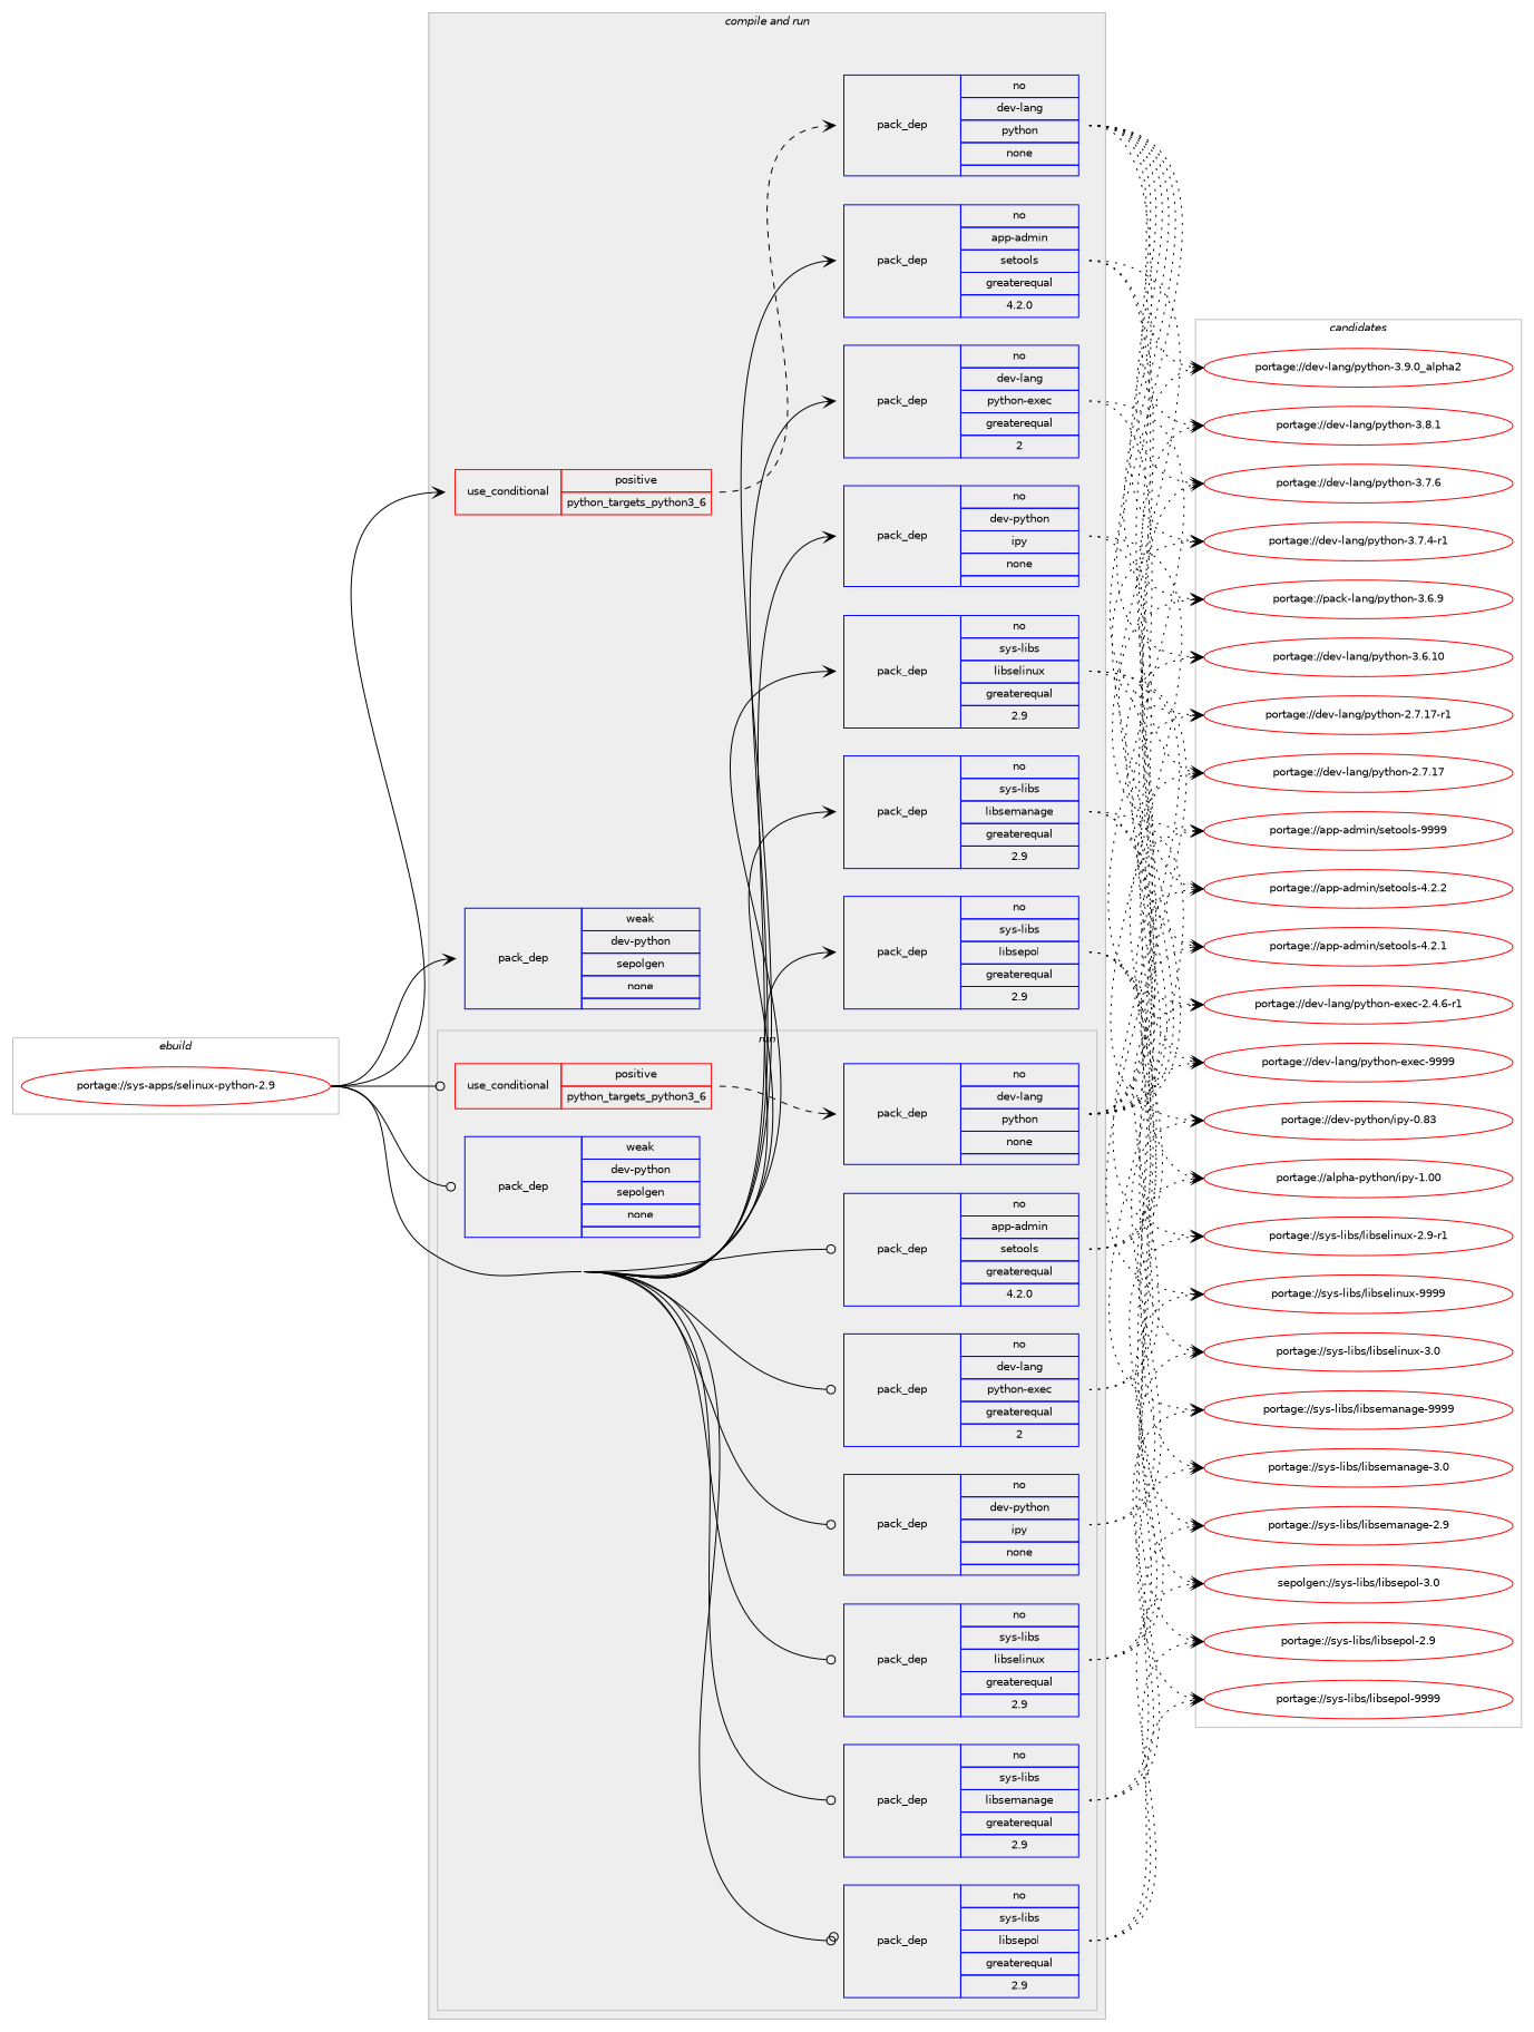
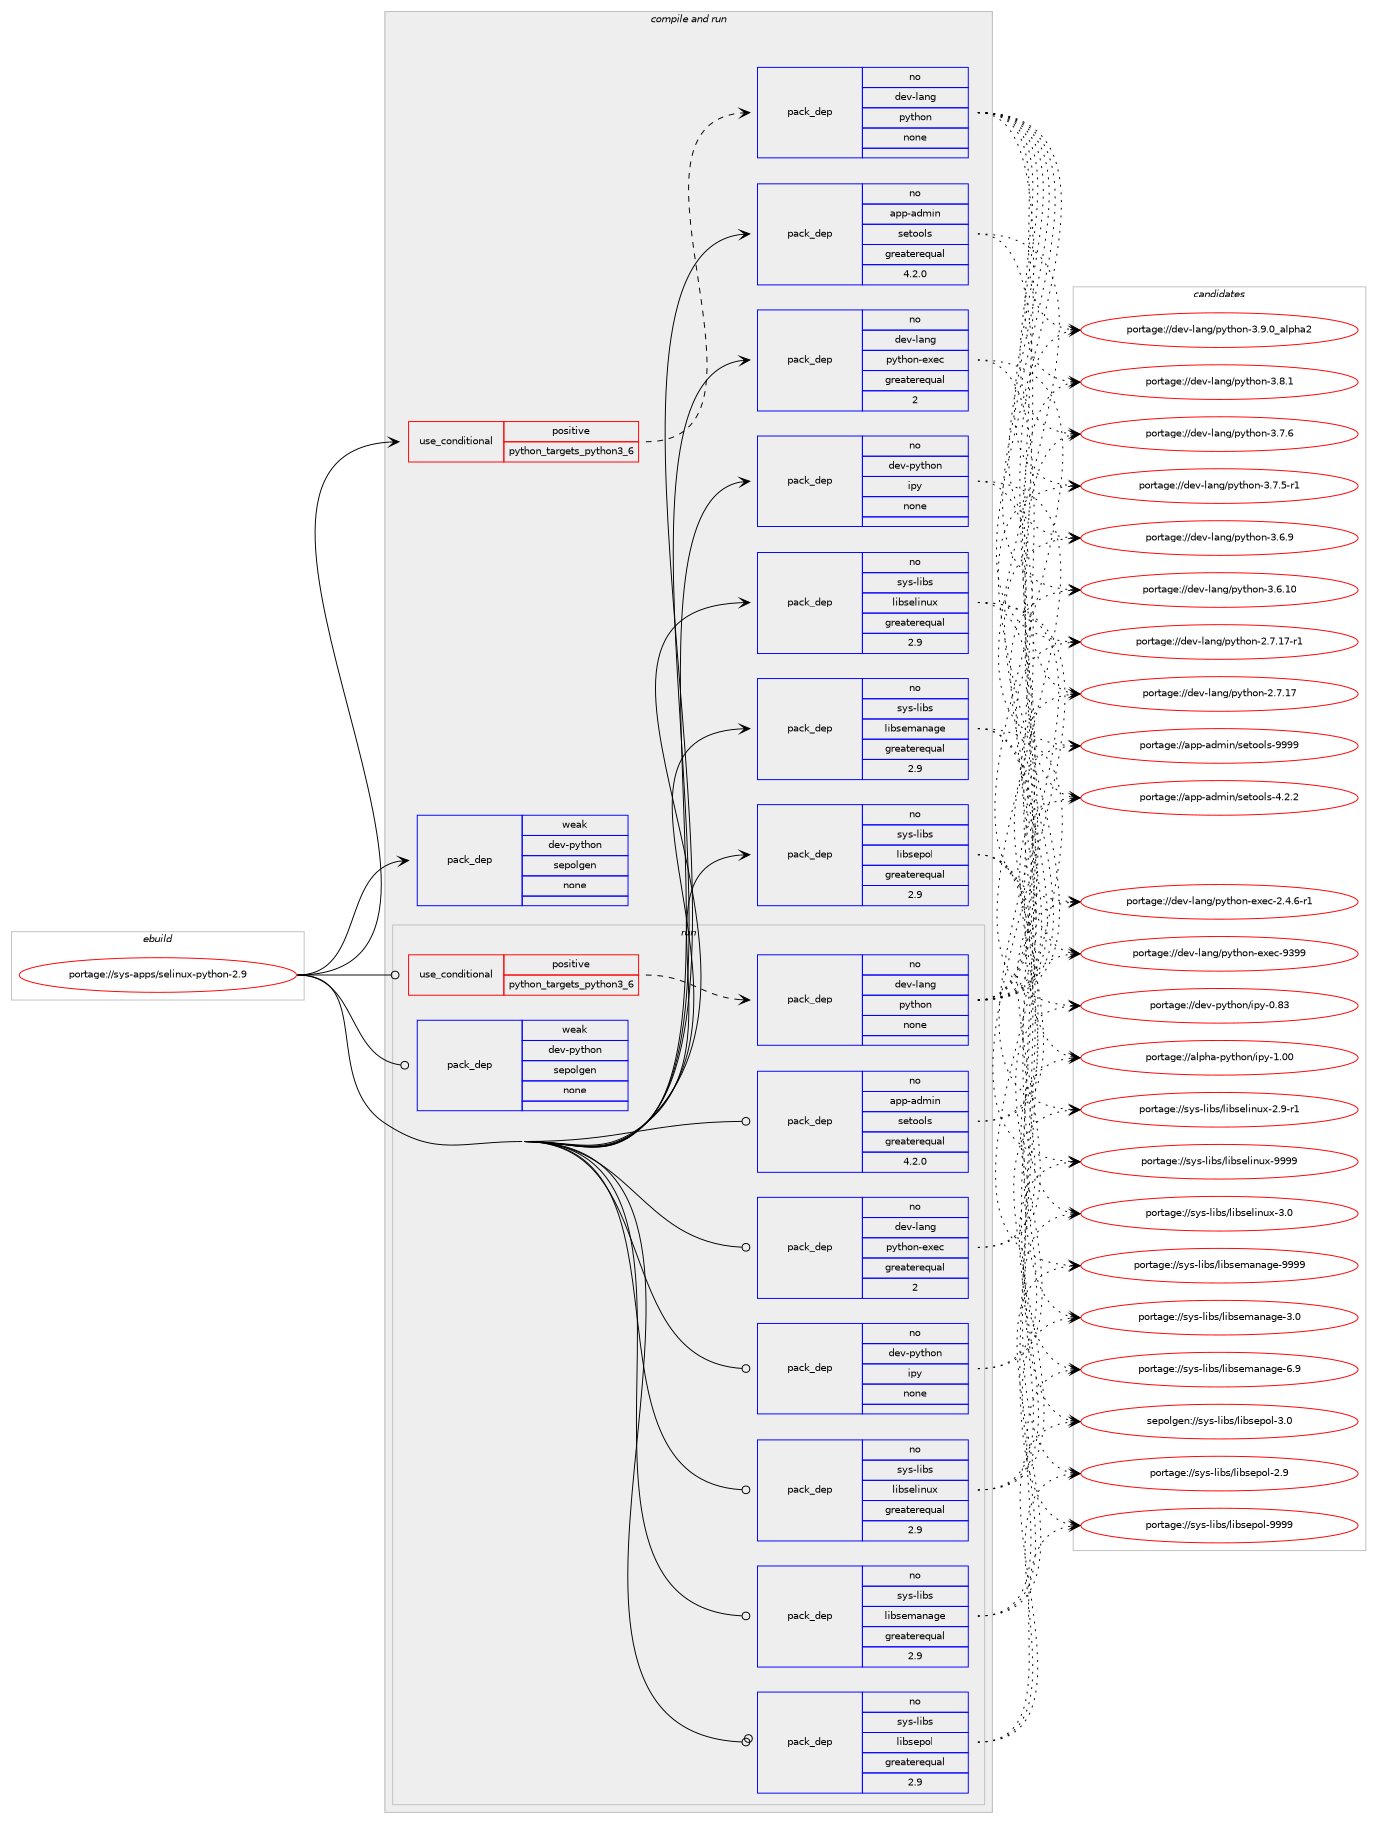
  digraph {
    compound=true
    concentrate=true
    fontname=Helvetica
    fontsize=10
    newrank=true
    rankdir=LR
    ranksep=1.5
    node [color=red fontname=Helvetica fontsize=10]
    edge [arrowhead=vee headport=w style=dotted tailport=e weight=100]
    n1 [label="portage://sys-apps/selinux-python-2.9" width=4]
    n2 [color=blue label=<<TABLE BORDER="0" CELLBORDER="1" CELLSPACING="0" CELLPADDING="4" WIDTH="220"><TR><TD ROWSPAN="6" CELLPADDING="30">pack_dep</TD></TR><TR><TD WIDTH="110">no</TD></TR><TR><TD>dev-lang</TD></TR><TR><TD>python</TD></TR><TR><TD>none</TD></TR><TR><TD></TD></TR></TABLE>> shape=none]
    n3 [label=<<TABLE BORDER="0" CELLBORDER="1" CELLSPACING="0" CELLPADDING="4"><TR><TD ROWSPAN="3" CELLPADDING="10">use_conditional</TD></TR><TR><TD>positive</TD></TR><TR><TD>python_targets_python3_6</TD></TR></TABLE>> shape=none]
    n4 [color=blue label=<<TABLE BORDER="0" CELLBORDER="1" CELLSPACING="0" CELLPADDING="4" WIDTH="220"><TR><TD ROWSPAN="6" CELLPADDING="30">pack_dep</TD></TR><TR><TD WIDTH="110">no</TD></TR><TR><TD>app-admin</TD></TR><TR><TD>setools</TD></TR><TR><TD>greaterequal</TD></TR><TR><TD>4.2.0</TD></TR></TABLE>> shape=none]
    n5 [color=blue label=<<TABLE BORDER="0" CELLBORDER="1" CELLSPACING="0" CELLPADDING="4" WIDTH="220"><TR><TD ROWSPAN="6" CELLPADDING="30">pack_dep</TD></TR><TR><TD WIDTH="110">no</TD></TR><TR><TD>dev-lang</TD></TR><TR><TD>python-exec</TD></TR><TR><TD>greaterequal</TD></TR><TR><TD>2</TD></TR></TABLE>> shape=none]
    n6 [color=blue label=<<TABLE BORDER="0" CELLBORDER="1" CELLSPACING="0" CELLPADDING="4" WIDTH="220"><TR><TD ROWSPAN="6" CELLPADDING="30">pack_dep</TD></TR><TR><TD WIDTH="110">no</TD></TR><TR><TD>dev-python</TD></TR><TR><TD>ipy</TD></TR><TR><TD>none</TD></TR><TR><TD></TD></TR></TABLE>> shape=none]
    n7 [color=blue label=<<TABLE BORDER="0" CELLBORDER="1" CELLSPACING="0" CELLPADDING="4" WIDTH="220"><TR><TD ROWSPAN="6" CELLPADDING="30">pack_dep</TD></TR><TR><TD WIDTH="110">no</TD></TR><TR><TD>sys-libs</TD></TR><TR><TD>libselinux</TD></TR><TR><TD>greaterequal</TD></TR><TR><TD>2.9</TD></TR></TABLE>> shape=none]
    n8 [color=blue label=<<TABLE BORDER="0" CELLBORDER="1" CELLSPACING="0" CELLPADDING="4" WIDTH="220"><TR><TD ROWSPAN="6" CELLPADDING="30">pack_dep</TD></TR><TR><TD WIDTH="110">no</TD></TR><TR><TD>sys-libs</TD></TR><TR><TD>libsemanage</TD></TR><TR><TD>greaterequal</TD></TR><TR><TD>2.9</TD></TR></TABLE>> shape=none]
    n9 [color=blue label=<<TABLE BORDER="0" CELLBORDER="1" CELLSPACING="0" CELLPADDING="4" WIDTH="220"><TR><TD ROWSPAN="6" CELLPADDING="30">pack_dep</TD></TR><TR><TD WIDTH="110">no</TD></TR><TR><TD>sys-libs</TD></TR><TR><TD>libsepol</TD></TR><TR><TD>greaterequal</TD></TR><TR><TD>2.9</TD></TR></TABLE>> shape=none]
    n10 [color=blue label=<<TABLE BORDER="0" CELLBORDER="1" CELLSPACING="0" CELLPADDING="4" WIDTH="220"><TR><TD ROWSPAN="6" CELLPADDING="30">pack_dep</TD></TR><TR><TD WIDTH="110">weak</TD></TR><TR><TD>dev-python</TD></TR><TR><TD>sepolgen</TD></TR><TR><TD>none</TD></TR><TR><TD></TD></TR></TABLE>> shape=none]
    n11 [color=blue label=<<TABLE BORDER="0" CELLBORDER="1" CELLSPACING="0" CELLPADDING="4" WIDTH="220"><TR><TD ROWSPAN="6" CELLPADDING="30">pack_dep</TD></TR><TR><TD WIDTH="110">no</TD></TR><TR><TD>dev-lang</TD></TR><TR><TD>python</TD></TR><TR><TD>none</TD></TR><TR><TD></TD></TR></TABLE>> shape=none]
    n12 [label=<<TABLE BORDER="0" CELLBORDER="1" CELLSPACING="0" CELLPADDING="4"><TR><TD ROWSPAN="3" CELLPADDING="10">use_conditional</TD></TR><TR><TD>positive</TD></TR><TR><TD>python_targets_python3_6</TD></TR></TABLE>> shape=none]
    n13 [color=blue label=<<TABLE BORDER="0" CELLBORDER="1" CELLSPACING="0" CELLPADDING="4" WIDTH="220"><TR><TD ROWSPAN="6" CELLPADDING="30">pack_dep</TD></TR><TR><TD WIDTH="110">no</TD></TR><TR><TD>app-admin</TD></TR><TR><TD>setools</TD></TR><TR><TD>greaterequal</TD></TR><TR><TD>4.2.0</TD></TR></TABLE>> shape=none]
    n14 [color=blue label=<<TABLE BORDER="0" CELLBORDER="1" CELLSPACING="0" CELLPADDING="4" WIDTH="220"><TR><TD ROWSPAN="6" CELLPADDING="30">pack_dep</TD></TR><TR><TD WIDTH="110">no</TD></TR><TR><TD>dev-lang</TD></TR><TR><TD>python-exec</TD></TR><TR><TD>greaterequal</TD></TR><TR><TD>2</TD></TR></TABLE>> shape=none]
    n15 [color=blue label=<<TABLE BORDER="0" CELLBORDER="1" CELLSPACING="0" CELLPADDING="4" WIDTH="220"><TR><TD ROWSPAN="6" CELLPADDING="30">pack_dep</TD></TR><TR><TD WIDTH="110">no</TD></TR><TR><TD>dev-python</TD></TR><TR><TD>ipy</TD></TR><TR><TD>none</TD></TR><TR><TD></TD></TR></TABLE>> shape=none]
    n16 [color=blue label=<<TABLE BORDER="0" CELLBORDER="1" CELLSPACING="0" CELLPADDING="4" WIDTH="220"><TR><TD ROWSPAN="6" CELLPADDING="30">pack_dep</TD></TR><TR><TD WIDTH="110">no</TD></TR><TR><TD>sys-libs</TD></TR><TR><TD>libselinux</TD></TR><TR><TD>greaterequal</TD></TR><TR><TD>2.9</TD></TR></TABLE>> shape=none]
    n17 [color=blue label=<<TABLE BORDER="0" CELLBORDER="1" CELLSPACING="0" CELLPADDING="4" WIDTH="220"><TR><TD ROWSPAN="6" CELLPADDING="30">pack_dep</TD></TR><TR><TD WIDTH="110">no</TD></TR><TR><TD>sys-libs</TD></TR><TR><TD>libsemanage</TD></TR><TR><TD>greaterequal</TD></TR><TR><TD>2.9</TD></TR></TABLE>> shape=none]
    n18 [color=blue label=<<TABLE BORDER="0" CELLBORDER="1" CELLSPACING="0" CELLPADDING="4" WIDTH="220"><TR><TD ROWSPAN="6" CELLPADDING="30">pack_dep</TD></TR><TR><TD WIDTH="110">no</TD></TR><TR><TD>sys-libs</TD></TR><TR><TD>libsepol</TD></TR><TR><TD>greaterequal</TD></TR><TR><TD>2.9</TD></TR></TABLE>> shape=none]
    n19 [color=blue label=<<TABLE BORDER="0" CELLBORDER="1" CELLSPACING="0" CELLPADDING="4" WIDTH="220"><TR><TD ROWSPAN="6" CELLPADDING="30">pack_dep</TD></TR><TR><TD WIDTH="110">weak</TD></TR><TR><TD>dev-python</TD></TR><TR><TD>sepolgen</TD></TR><TR><TD>none</TD></TR><TR><TD></TD></TR></TABLE>> shape=none]
    n20 [label="portage://dev-lang/python-3.9.0_alpha2" width=4]
    n21 [label="portage://dev-lang/python-3.8.1" width=4]
    n22 [label="portage://dev-lang/python-3.7.6" width=4]
-   n23 [label="portage://dev-lang/python-3.7.4-r1" width=4]
-   n24 [label="portage://pack-lang/python-3.6.9" width=4]
+   n23 [label="portage://dev-lang/python-3.7.5-r1" width=4]
+   n24 [label="portage://dev-lang/python-3.6.9" width=4]
    n25 [label="portage://dev-lang/python-3.6.10" width=4]
    n26 [label="portage://dev-lang/python-2.7.17-r1" width=4]
    n27 [label="portage://dev-lang/python-2.7.17" width=4]
    n28 [label="portage://app-admin/setools-9999" width=4]
    n29 [label="portage://app-admin/setools-4.2.2" width=4]
-   n30 [label="portage://app-admin/setools-4.2.1" width=4]
-   n31 [label="portage://dev-lang/python-exec-9999" width=4]
+   n31 [label="portage://dev-lang/python-exec-9399" width=4]
    n32 [label="portage://dev-lang/python-exec-2.4.6-r1" width=4]
    n33 [label="portage://alpha-python/ipy-1.00" width=4]
    n34 [label="portage://dev-python/ipy-0.83" width=4]
    n35 [label="portage://sys-libs/libselinux-9999" width=4]
    n36 [label="portage://sys-libs/libselinux-3.0" width=4]
    n37 [label="portage://sys-libs/libselinux-2.9-r1" width=4]
    n38 [label="portage://sys-libs/libsemanage-9999" width=4]
    n39 [label="portage://sys-libs/libsemanage-3.0" width=4]
-   n40 [label="portage://sys-libs/libsemanage-2.9" width=4]
+   n40 [label="portage://sys-libs/libsemanage-6.9" width=4]
    n41 [label="portage://sys-libs/libsepol-9999" width=4]
    n42 [label="sepolgen://sys-libs/libsepol-3.0" width=4]
    n43 [label="portage://sys-libs/libsepol-2.9" width=4]
    subgraph cluster_1 {
      color=gray
      label=<<i>ebuild</i>>
      rank=same
      n1
    }
    subgraph cluster_2 {
      color=gray
      label=<<i>dependencies</i>>
      subgraph cluster_3 {
        color=gray
        fillcolor="#eeeeee"
        label=<<i>compile</i>>
        style=filled
        subgraph sub_4 {
          color=gray
          fillcolor="#eeeeee"
          label=<<i>compile</i>>
          style=filled
          n3
          subgraph sub_5 {
            color=gray
            fillcolor="#eeeeee"
            label=<<i>compile</i>>
            style=filled
            n2
          }
        }
        subgraph sub_6 {
          color=gray
          fillcolor="#eeeeee"
          label=<<i>compile</i>>
          style=filled
          n4
        }
        subgraph sub_7 {
          color=gray
          fillcolor="#eeeeee"
          label=<<i>compile</i>>
          style=filled
          n5
        }
        subgraph sub_8 {
          color=gray
          fillcolor="#eeeeee"
          label=<<i>compile</i>>
          style=filled
          n6
        }
        subgraph sub_9 {
          color=gray
          fillcolor="#eeeeee"
          label=<<i>compile</i>>
          style=filled
          n7
        }
        subgraph sub_10 {
          color=gray
          fillcolor="#eeeeee"
          label=<<i>compile</i>>
          style=filled
          n8
        }
        subgraph sub_11 {
          color=gray
          fillcolor="#eeeeee"
          label=<<i>compile</i>>
          style=filled
          n9
        }
        subgraph sub_12 {
          color=gray
          fillcolor="#eeeeee"
          label=<<i>compile</i>>
          style=filled
          n10
        }
      }
      subgraph cluster_13 {
        color=gray
        fillcolor="#eeeeee"
        label=<<i>compile and run</i>>
        style=filled
      }
      subgraph cluster_14 {
        color=gray
        fillcolor="#eeeeee"
        label=<<i>run</i>>
        style=filled
        subgraph sub_15 {
          color=gray
          fillcolor="#eeeeee"
          label=<<i>run</i>>
          style=filled
          n12
          subgraph sub_16 {
            color=gray
            fillcolor="#eeeeee"
            label=<<i>run</i>>
            style=filled
            n11
          }
        }
        subgraph sub_17 {
          color=gray
          fillcolor="#eeeeee"
          label=<<i>run</i>>
          style=filled
          n13
        }
        subgraph sub_18 {
          color=gray
          fillcolor="#eeeeee"
          label=<<i>run</i>>
          style=filled
          n14
        }
        subgraph sub_19 {
          color=gray
          fillcolor="#eeeeee"
          label=<<i>run</i>>
          style=filled
          n15
        }
        subgraph sub_20 {
          color=gray
          fillcolor="#eeeeee"
          label=<<i>run</i>>
          style=filled
          n16
        }
        subgraph sub_21 {
          color=gray
          fillcolor="#eeeeee"
          label=<<i>run</i>>
          style=filled
          n17
        }
        subgraph sub_22 {
          color=gray
          fillcolor="#eeeeee"
          label=<<i>run</i>>
          style=filled
          n18
        }
        subgraph sub_23 {
          color=gray
          fillcolor="#eeeeee"
          label=<<i>run</i>>
          style=filled
          n19
        }
      }
    }
    subgraph cluster_24 {
      color=gray
      label=<<i>candidates</i>>
      rank=same
      subgraph sub_25 {
        color=black
        label=<<i>candidates</i>>
        nodesep=1
        rank=same
        n20
        n21
        n22
        n23
        n24
        n25
        n26
        n27
      }
      subgraph sub_26 {
        color=black
        label=<<i>candidates</i>>
        nodesep=1
        rank=same
        n28
        n29
-       n30
      }
      subgraph sub_27 {
        color=black
        label=<<i>candidates</i>>
        nodesep=1
        rank=same
        n31
        n32
      }
      subgraph sub_28 {
        color=black
        label=<<i>candidates</i>>
        nodesep=1
        rank=same
        n33
        n34
      }
      subgraph sub_29 {
        color=black
        label=<<i>candidates</i>>
        nodesep=1
        rank=same
        n35
        n36
        n37
      }
      subgraph sub_30 {
        color=black
        label=<<i>candidates</i>>
        nodesep=1
        rank=same
        n38
        n39
        n40
      }
      subgraph sub_31 {
        color=black
        label=<<i>candidates</i>>
        nodesep=1
        rank=same
        n41
        n42
        n43
      }
      subgraph sub_32 {
        color=black
        label=<<i>candidates</i>>
        nodesep=1
        rank=same
      }
      subgraph sub_33 {
        color=black
        label=<<i>candidates</i>>
        nodesep=1
        rank=same
        n20
        n21
        n22
        n23
        n24
        n25
        n26
        n27
      }
      subgraph sub_34 {
        color=black
        label=<<i>candidates</i>>
        nodesep=1
        rank=same
        n28
        n29
-       n30
      }
      subgraph sub_35 {
        color=black
        label=<<i>candidates</i>>
        nodesep=1
        rank=same
        n31
        n32
      }
      subgraph sub_36 {
        color=black
        label=<<i>candidates</i>>
        nodesep=1
        rank=same
        n33
        n34
      }
      subgraph sub_37 {
        color=black
        label=<<i>candidates</i>>
        nodesep=1
        rank=same
        n35
        n36
        n37
      }
      subgraph sub_38 {
        color=black
        label=<<i>candidates</i>>
        nodesep=1
        rank=same
        n38
        n39
        n40
      }
      subgraph sub_39 {
        color=black
        label=<<i>candidates</i>>
        nodesep=1
        rank=same
        n41
        n42
        n43
      }
      subgraph sub_40 {
        color=black
        label=<<i>candidates</i>>
        nodesep=1
        rank=same
      }
    }
    n1 -> n3 [style=solid weight=20]
    n1 -> n4 [style=solid weight=20]
    n1 -> n5 [style=solid weight=20]
    n1 -> n6 [style=solid weight=20]
    n1 -> n7 [style=solid weight=20]
    n1 -> n8 [style=solid weight=20]
    n1 -> n9 [style=solid weight=20]
    n1 -> n10 [style=solid weight=20]
    n1 -> n12 [arrowhead=odot style=solid weight=20]
    n1 -> n13 [arrowhead=odot style=solid weight=20]
    n1 -> n14 [arrowhead=odot style=solid weight=20]
    n1 -> n15 [arrowhead=odot style=solid weight=20]
    n1 -> n16 [arrowhead=odot style=solid weight=20]
    n1 -> n17 [arrowhead=odot style=solid weight=20]
    n1 -> n18 [arrowhead=odot style=solid weight=20]
    n1 -> n19 [arrowhead=odot style=solid weight=20]
    n2 -> n20
    n2 -> n21
    n2 -> n22
    n2 -> n23
    n2 -> n24
    n2 -> n25
    n2 -> n26
    n2 -> n27
    n3 -> n2 [style=dashed weight=20]
    n4 -> n28
    n4 -> n29
-   n4 -> n30
    n5 -> n31
    n5 -> n32
    n6 -> n33
    n6 -> n34
    n7 -> n35
    n7 -> n36
    n7 -> n37
    n8 -> n38
    n8 -> n39
    n8 -> n40
    n9 -> n41
    n9 -> n42
    n9 -> n43
    n11 -> n20
    n11 -> n21
    n11 -> n22
    n11 -> n23
    n11 -> n24
    n11 -> n25
    n11 -> n26
    n11 -> n27
    n12 -> n11 [style=dashed weight=20]
    n13 -> n28
    n13 -> n29
-   n13 -> n30
    n14 -> n31
    n14 -> n32
    n15 -> n33
    n15 -> n34
    n16 -> n35
    n16 -> n36
    n16 -> n37
    n17 -> n38
    n17 -> n39
    n17 -> n40
    n18 -> n41
    n18 -> n42
    n18 -> n43
  }
